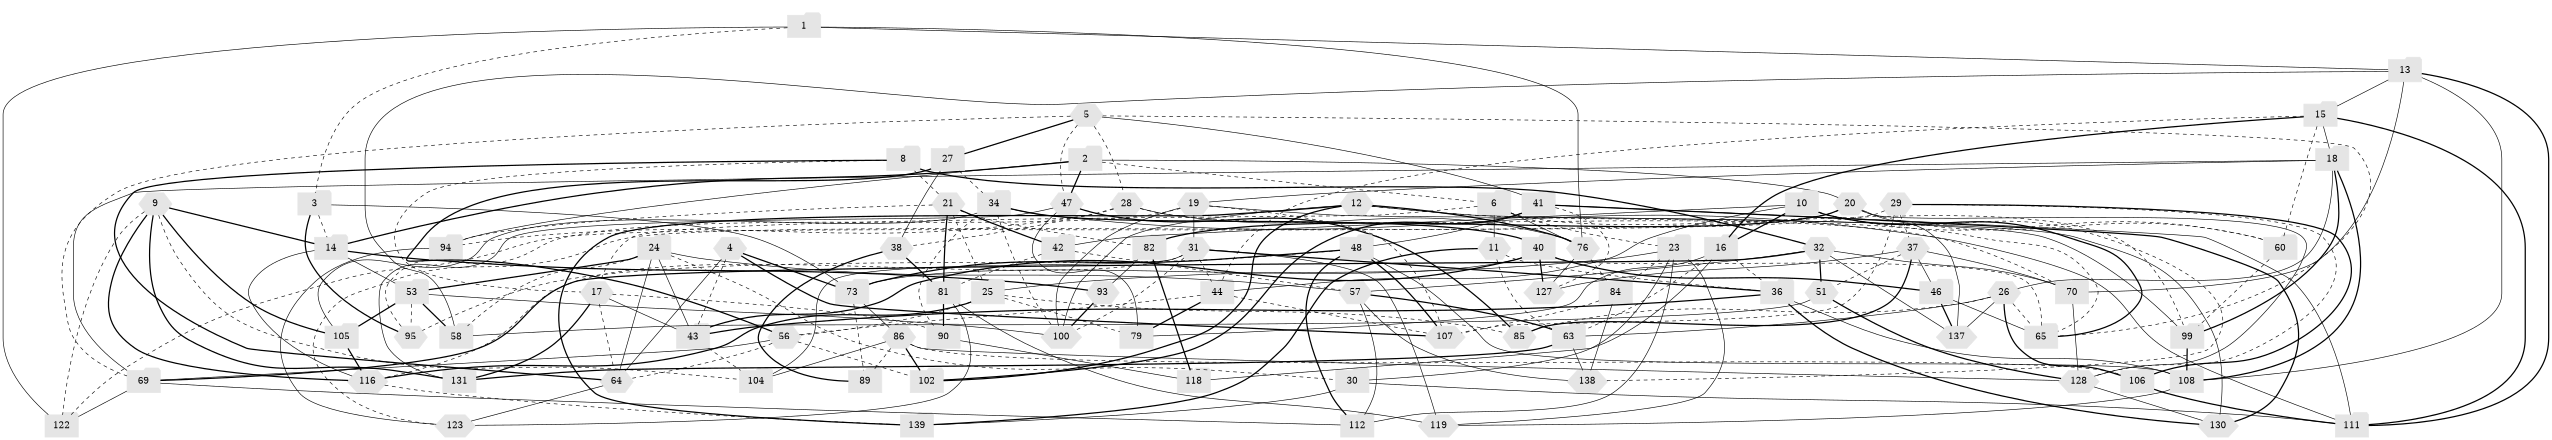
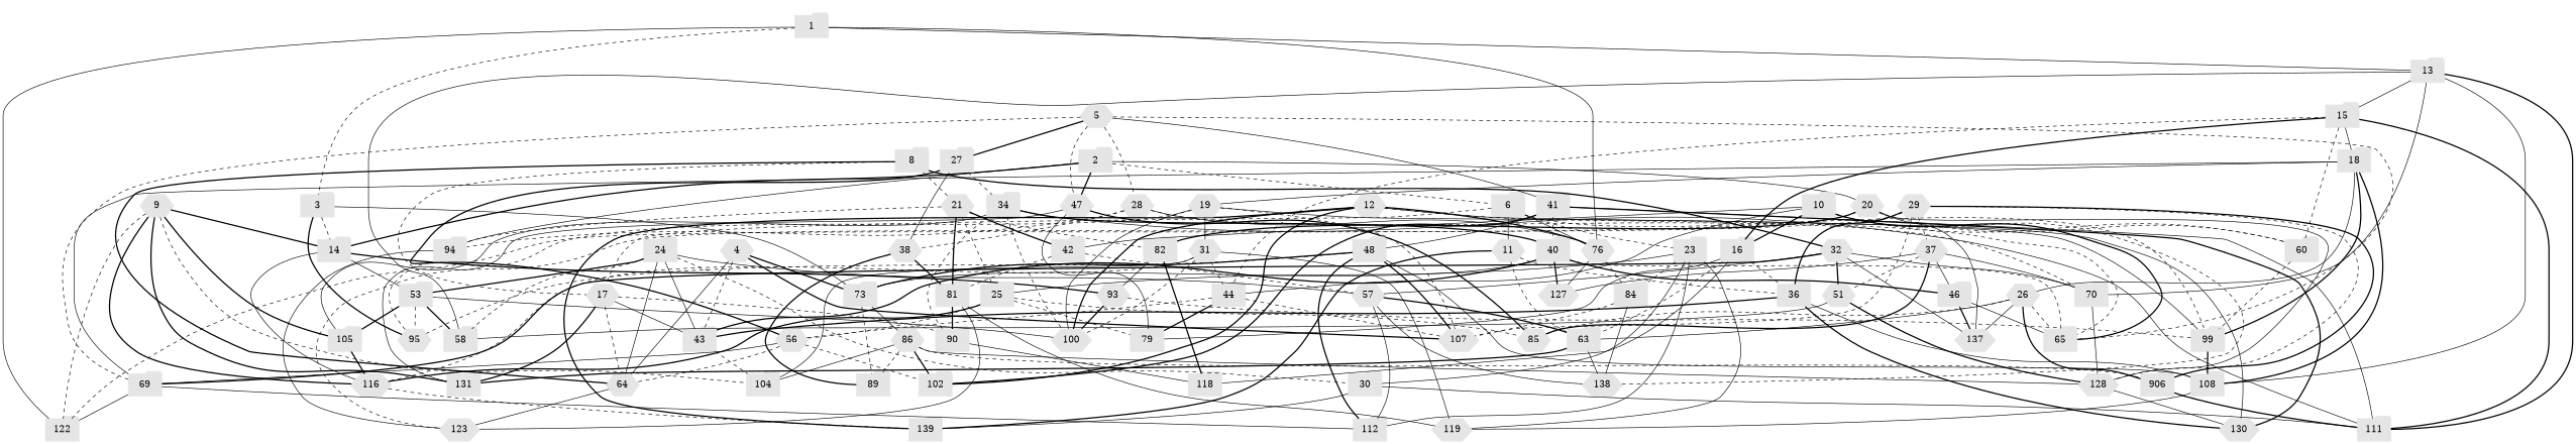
  graph {
    node [color=gray90 shape=folder style=filled]
    edge [style=solid]
    1
    3
    13 [super="+67"]
    76 [shape=hexagon super="+133"]
    122
    14 [super="+61"]
    73 [super="+87"]
    95 [shape=hexagon]
    15 [super="+110"]
    58
    70 [super="+120"]
    108 [super="+126"]
    111 [super="+117"]
    84
    127 [shape=hexagon]
    2 [super="+77"]
    6 [super="+45"]
    20 [shape=hexagon super="+50"]
    47 [shape=hexagon super="+62"]
    94
    11 [shape=hexagon]
    17 [shape=hexagon super="+22"]
    23 [super="+91"]
    99 [super="+129"]
    116 [shape=hexagon super="+134"]
    53 [super="+54"]
    93 [shape=hexagon]
    60
    82
    128 [shape=hexagon super="+132"]
    137 [shape=hexagon]
    131
    79
    85 [shape=hexagon]
    123 [shape=hexagon]
    89
    86 [shape=hexagon super="+113"]
    43 [super="+97"]
    104
    4 [shape=hexagon]
    64 [shape=hexagon super="+88"]
    107 [shape=hexagon super="+136"]
    5 [shape=hexagon super="+7"]
    27
    28 [shape=hexagon super="+101"]
    41 [super="+92"]
    65 [super="+68"]
    69 [super="+78"]
    56 [shape=hexagon super="+109"]
    34 [super="+96"]
    38 [shape=hexagon]
    102
    130 [shape=hexagon]
    48 [super="+115"]
    112
    36 [super="+103"]
    63 [super="+75"]
    139
    90
    25 [super="+59"]
    30
    119 [shape=hexagon]
    8
    21 [shape=hexagon super="+35"]
    32 [shape=hexagon super="+135"]
    42
    81 [super="+83"]
    57 [shape=hexagon super="+74"]
    51 [shape=hexagon]
    9 [shape=hexagon super="+71"]
    105
    10 [super="+80"]
    16 [super="+55"]
    44 [super="+121"]
    138 [shape=hexagon]
    118
    12 [shape=hexagon super="+114"]
    100 [shape=hexagon super="+124"]
    18 [super="+39"]
    19 [shape=hexagon super="+125"]
    26 [shape=hexagon super="+33"]
    31 [shape=hexagon super="+52"]
-   106
+   106 [label=906]
    24 [super="+72"]
    40 [super="+49"]
    29 [shape=hexagon super="+66"]
    37 [shape=hexagon super="+98"]
    46
    1 -- 3 [style=dashed]
    1 -- 13
    1 -- 76
    1 -- 122
    3 -- 14 [style=dashed]
    3 -- 73
    3 -- 95 [style=bold]
    13 -- 15
    13 -- 58
    13 -- 70
    13 -- 108
    13 -- 111 [style=bold]
    76 -- 84 [style=dashed]
    76 -- 127
    14 -- 116
    14 -- 53
    14 -- 93 [style=bold]
    73 -- 89 [style=dashed]
    73 -- 86
    15 -- 111 [style=bold]
    15 -- 60 [style=dashed]
    15 -- 16 [style=bold]
    15 -- 44 [style=dashed]
    15 -- 18
    70 -- 128
    108 -- 119
    84 -- 107 [style=dashed]
    84 -- 138
    2 -- 14 [style=bold]
    2 -- 6 [style=dashed]
    2 -- 20
    2 -- 47 [style=bold weight=2]
    2 -- 94
    6 -- 76
    6 -- 11
    6 -- 17 [style=dashed]
    6 -- 23 [style=dashed]
    6 -- 99 [style=dashed]
    20 -- 122 [style=dashed]
    20 -- 60 [style=dashed]
    20 -- 82 [style=bold]
    20 -- 128
    20 -- 137
    47 -- 131
    47 -- 79
    47 -- 85 [style=bold]
    94 -- 123
    11 -- 36 [style=dashed]
    11 -- 63 [style=dashed]
    11 -- 139 [style=bold]
    17 -- 131 [style=bold]
    17 -- 43
    17 -- 64 [style=dashed]
    17 -- 90 [style=dashed]
    23 -- 84 [style=dashed]
    23 -- 112
    23 -- 25
    23 -- 30
    23 -- 119
    99 -- 108 [style=bold]
    116 -- 139 [style=dashed]
    53 -- 95 [style=dashed]
    53 -- 58 [style=bold]
    53 -- 105 [style=bold]
    53 -- 100
+   93 -- 99 [style=dashed]
    93 -- 100 [style=bold]
    60 -- 99 [style=dashed]
    82 -- 93
    82 -- 118 [style=bold]
    128 -- 130
    86 -- 128
    86 -- 89 [style=dashed]
    86 -- 104
    86 -- 102 [style=bold]
    86 -- 106 [style=dashed]
    43 -- 104 [style=dashed]
    4 -- 73 [style=bold]
    4 -- 43 [style=dashed]
    4 -- 64
    4 -- 107 [style=bold]
    64 -- 123
    5 -- 47 [style=dashed]
    5 -- 27 [style=bold]
    5 -- 28 [style=dashed]
    5 -- 41
    5 -- 65 [style=dashed]
    5 -- 69 [style=dashed]
    27 -- 56 [style=bold]
    27 -- 34 [style=dashed]
    27 -- 38
    28 -- 76
    28 -- 70 [style=dashed weight=2]
    28 -- 94 [style=dashed]
    28 -- 38 [style=dashed]
    41 -- 111
-   41 -- 127 [style=dashed]
+   41 -- 40 [style=dashed]
    41 -- 102 [style=bold]
    41 -- 130 [style=bold]
    41 -- 48
    69 -- 122
    69 -- 112
    56 -- 64 [style=dashed]
    56 -- 69
    56 -- 102 [style=dashed]
    34 -- 111
    34 -- 90 [style=dashed]
    34 -- 105
    34 -- 100 [style=dashed]
    34 -- 40 [style=bold]
    38 -- 89 [style=bold]
    38 -- 81 [style=bold]
    48 -- 73 [style=bold]
    48 -- 95 [style=dashed]
    48 -- 108
    48 -- 107 [style=bold]
    48 -- 112 [style=bold]
    36 -- 108
    36 -- 43 [style=bold]
    36 -- 130 [style=bold]
    63 -- 131 [style=bold]
    63 -- 138
    90 -- 118
    25 -- 116 [style=bold]
    25 -- 79 [style=dashed]
    25 -- 85 [style=dashed]
    25 -- 56 [style=dashed]
    30 -- 111
    30 -- 139
    8 -- 17 [style=dashed]
    8 -- 64 [style=bold]
    8 -- 21 [style=dashed]
    8 -- 32 [style=bold]
    21 -- 94 [style=dashed]
    21 -- 82 [style=dashed]
    21 -- 25 [style=dashed]
    21 -- 42 [style=bold]
    21 -- 81 [style=bold]
    32 -- 70
    32 -- 137
    32 -- 69 [style=bold]
    32 -- 57
    32 -- 51 [style=bold]
    42 -- 81 [style=dashed]
    42 -- 57 [style=dashed]
    81 -- 123
    81 -- 90 [style=bold]
    81 -- 119
    57 -- 112
    57 -- 63 [style=bold]
    57 -- 138
    51 -- 58
    51 -- 128 [style=bold]
    9 -- 122 [style=dashed]
    9 -- 14 [style=bold]
    9 -- 116 [style=bold]
    9 -- 131 [style=bold]
    9 -- 104 [style=dashed]
    9 -- 105 [style=bold]
    105 -- 116 [style=bold]
    10 -- 60 [style=dashed]
    10 -- 65 [style=bold]
    10 -- 42
    10 -- 16 [style=bold]
    10 -- 44
    10 -- 138 [style=dashed]
    16 -- 79
    16 -- 36 [style=dashed]
    16 -- 63 [style=dashed]
    16 -- 118
    44 -- 79 [style=bold]
    44 -- 107 [style=dashed]
    44 -- 56 [style=dashed]
    12 -- 76 [style=bold]
    12 -- 65 [style=dashed]
    12 -- 102 [style=bold]
    12 -- 130
    12 -- 139 [style=bold]
-   12 -- 100
+   12 -- 100 [style=bold]
    18 -- 108 [style=bold]
    18 -- 99 [style=bold]
    18 -- 69
    18 -- 19
    18 -- 26
    19 -- 95 [style=dashed]
    19 -- 99
    19 -- 107 [style=dashed]
    19 -- 100
    19 -- 31
    26 -- 137
    26 -- 85 [style=dashed]
    26 -- 65 [style=dashed]
    26 -- 63
    26 -- 106 [style=bold]
    31 -- 116 [style=dashed]
    31 -- 104
    31 -- 119
    31 -- 44 [style=dashed]
    31 -- 100 [style=dashed]
    106 -- 111 [style=bold]
    24 -- 58 [style=dashed]
    24 -- 53 [style=bold]
    24 -- 43
    24 -- 64
    24 -- 30 [style=dashed]
    24 -- 57
    40 -- 73
    40 -- 127 [style=bold]
    40 -- 43 [style=bold]
    40 -- 65 [style=dashed]
    40 -- 46 [style=bold]
    29 -- 128 [style=dashed]
    29 -- 123 [style=dashed]
    29 -- 107 [style=dashed]
-   31 -- 36 [style=bold]
+   29 -- 36 [style=bold]
    29 -- 106 [style=bold]
    29 -- 37 [style=dashed]
    37 -- 70
    37 -- 127
    37 -- 85 [style=bold]
    37 -- 51 [style=dashed]
    37 -- 46
    46 -- 137 [style=bold]
    46 -- 65
  }
